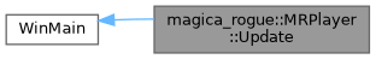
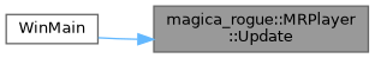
  digraph {
    rankdir=RL
    node [fontname=Helvetica fontsize=10 shape=box style=filled]
    n1 [color=gray40 fillcolor=grey60 fontcolor=black height=0.2 label="magica_rogue::MRPlayer\l::Update" width=0.4]
    n2 [color=grey40 fillcolor=white height=0.2 label=WinMain width=0.4]
-   n2 -> n1 [color=steelblue1 dir=back fontname=Helvetica fontsize=10 labelfontname=Helvetica labelfontsize=10 style=solid]
+   n1 -> n2 [color=steelblue1 dir=back fontname=Helvetica fontsize=10 labelfontname=Helvetica labelfontsize=10 style=solid]
  }
